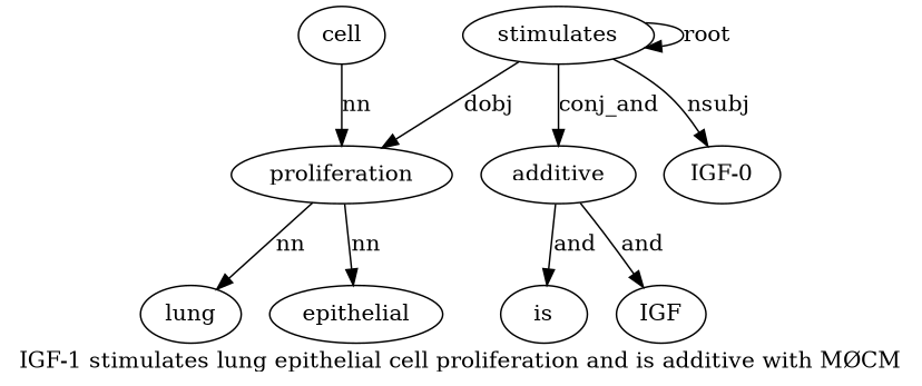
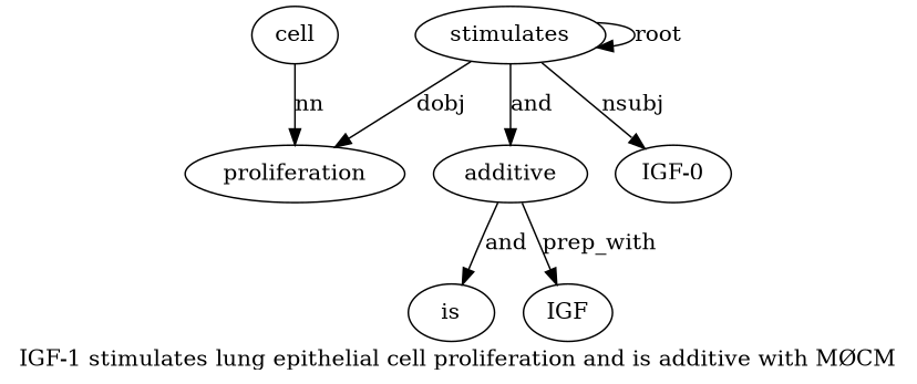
  digraph {
    label="IGF-1 stimulates lung epithelial cell proliferation and is additive with MØCM"
    node [fillcolor=white style=filled]
    n1 [label=stimulates]
    n2 [label="IGF-0"]
    n3 [label=proliferation]
    n4 [label=additive]
-   n5 [label=lung]
-   n6 [label=epithelial]
    n7 [label=is]
    n8 [label=IGF]
    n9 [label=cell]
    n1 -> n1 [label=root]
    n1 -> n2 [label=nsubj]
    n1 -> n3 [label=dobj]
-   n1 -> n4 [label=conj_and]
-   n3 -> n5 [label=nn]
-   n3 -> n6 [label=nn]
+   n1 -> n4 [label=and]
    n4 -> n7 [label=and]
-   n4 -> n8 [label=and]
+   n4 -> n8 [label=prep_with]
    n9 -> n3 [label=nn]
  }
